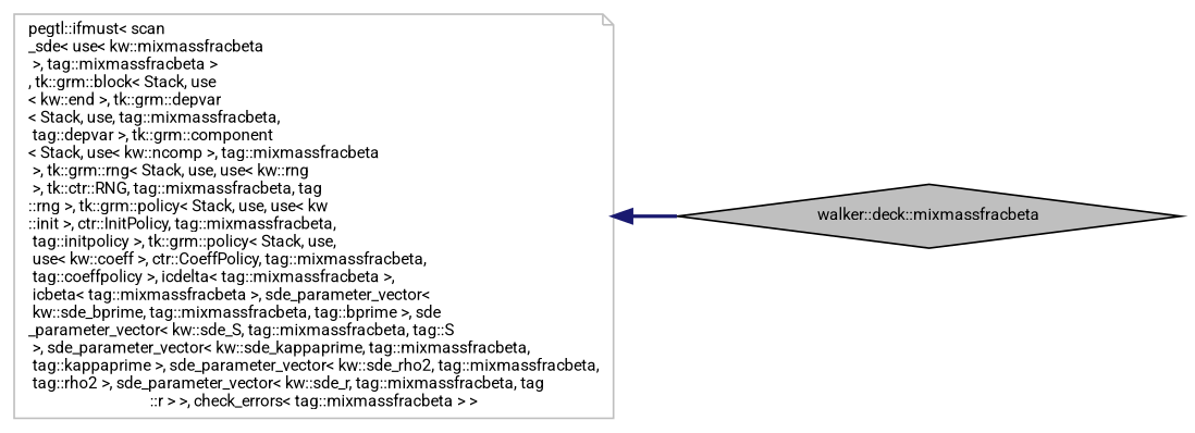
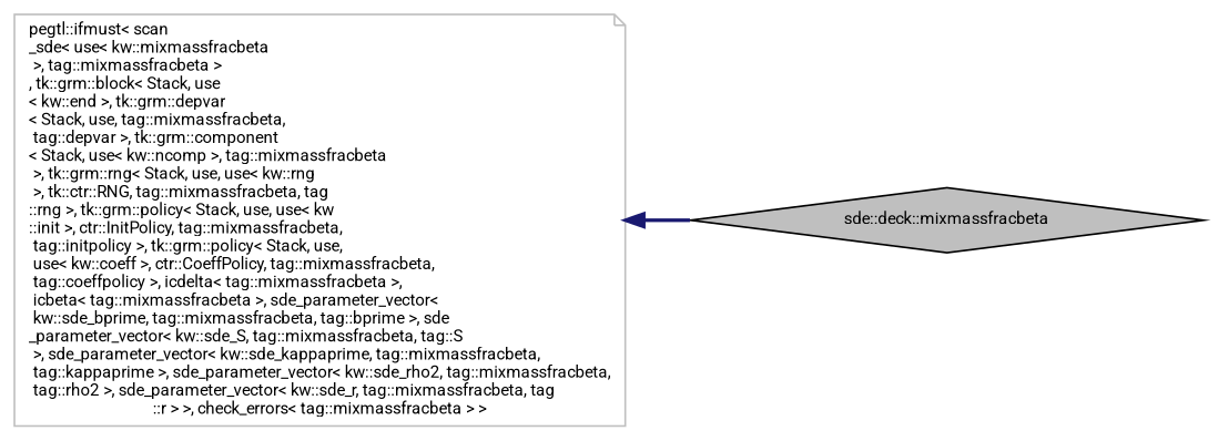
  digraph {
    rankdir=LR
    fontname=Roboto
    node [fontname=Roboto fontsize=9]
-   n1 [color=black fillcolor=grey75 fontcolor=black height=0.2 label="walker::deck::mixmassfracbeta" shape=diamond style=filled width=0.4]
+   n1 [color=black fillcolor=grey75 fontcolor=black height=0.2 label="sde::deck::mixmassfracbeta" shape=diamond style=filled width=0.4]
    n2 [color=grey75 height=0.2 label="pegtl::ifmust\< scan\l_sde\< use\< kw::mixmassfracbeta\l \>, tag::mixmassfracbeta \>\l, tk::grm::block\< Stack, use\l\< kw::end \>, tk::grm::depvar\l\< Stack, use, tag::mixmassfracbeta,\l tag::depvar \>, tk::grm::component\l\< Stack, use\< kw::ncomp \>, tag::mixmassfracbeta\l \>, tk::grm::rng\< Stack, use, use\< kw::rng\l \>, tk::ctr::RNG, tag::mixmassfracbeta, tag\l::rng \>, tk::grm::policy\< Stack, use, use\< kw\l::init \>, ctr::InitPolicy, tag::mixmassfracbeta,\l tag::initpolicy \>, tk::grm::policy\< Stack, use,\l use\< kw::coeff \>, ctr::CoeffPolicy, tag::mixmassfracbeta,\l tag::coeffpolicy \>, icdelta\< tag::mixmassfracbeta \>,\l icbeta\< tag::mixmassfracbeta \>, sde_parameter_vector\<\l kw::sde_bprime, tag::mixmassfracbeta, tag::bprime \>, sde\l_parameter_vector\< kw::sde_S, tag::mixmassfracbeta, tag::S\l \>, sde_parameter_vector\< kw::sde_kappaprime, tag::mixmassfracbeta,\l tag::kappaprime \>, sde_parameter_vector\< kw::sde_rho2, tag::mixmassfracbeta,\l tag::rho2 \>, sde_parameter_vector\< kw::sde_r, tag::mixmassfracbeta, tag\l::r \> \>, check_errors\< tag::mixmassfracbeta \> \>" shape=note width=0.4]
    n2 -> n1 [color=midnightblue dir=back fontname=Roboto fontsize=9 labelfontname="sans-serif" labelfontsize=9 style=bold]
  }
